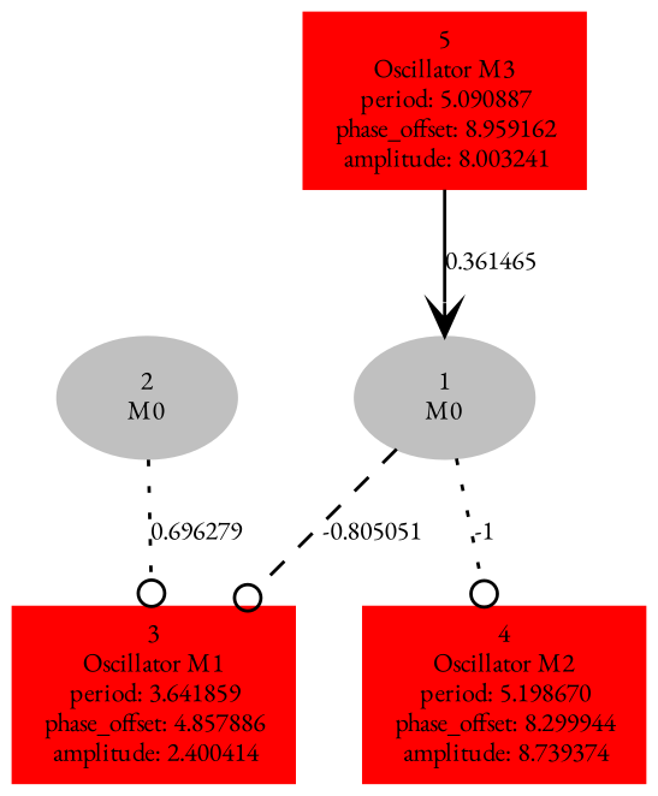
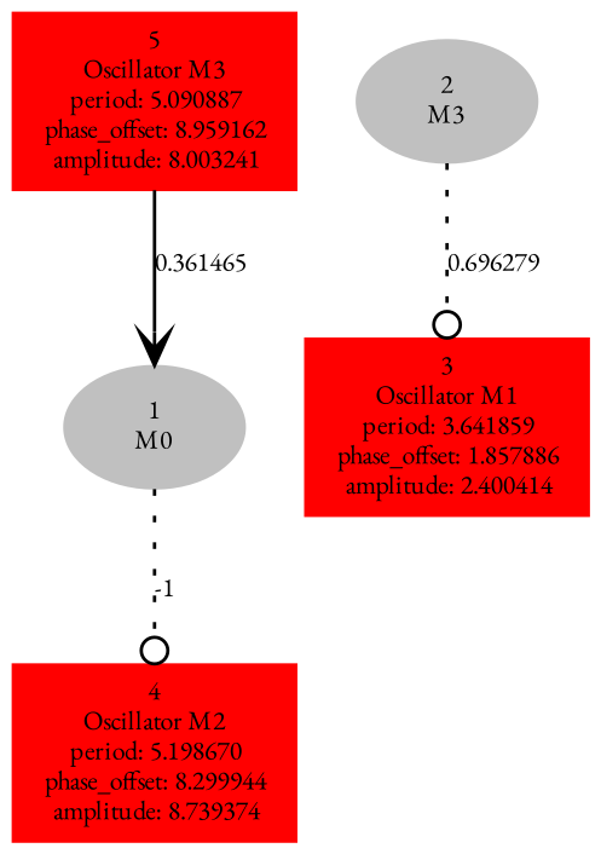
  digraph {
    fontname="EB Garamond"
    forcelabels=true
    node [color=red fontname="EB Garamond" fontsize=8 style=filled shape=box]
    edge [arrowhead=odot fontname="EB Garamond" fontsize=8 style=dotted]
    n1 [color=grey label=<1<BR/>M0> shape=""]
-   n2 [label=<3<BR />Oscillator M1<BR /> period: 3.641859<BR /> phase_offset: 4.857886<BR /> amplitude: 2.400414>]
+   n2 [label=<3<BR />Oscillator M1<BR /> period: 3.641859<BR /> phase_offset: 1.857886<BR /> amplitude: 2.400414>]
    n3 [label=<4<BR />Oscillator M2<BR /> period: 5.198670<BR /> phase_offset: 8.299944<BR /> amplitude: 8.739374>]
    n4 [label=<5<BR />Oscillator M3<BR /> period: 5.090887<BR /> phase_offset: 8.959162<BR /> amplitude: 8.003241>]
-   n5 [color=grey label=<2<BR/>M0> shape=""]
-   n1 -> n2 [label="-0.805051 " style=dashed]
+   n5 [color=grey label=<2<BR/>M3> shape=""]
    n1 -> n3 [label="-1 "]
    n4 -> n1 [arrowhead=vee label="0.361465 " style=solid]
    n5 -> n2 [label="0.696279 "]
  }
